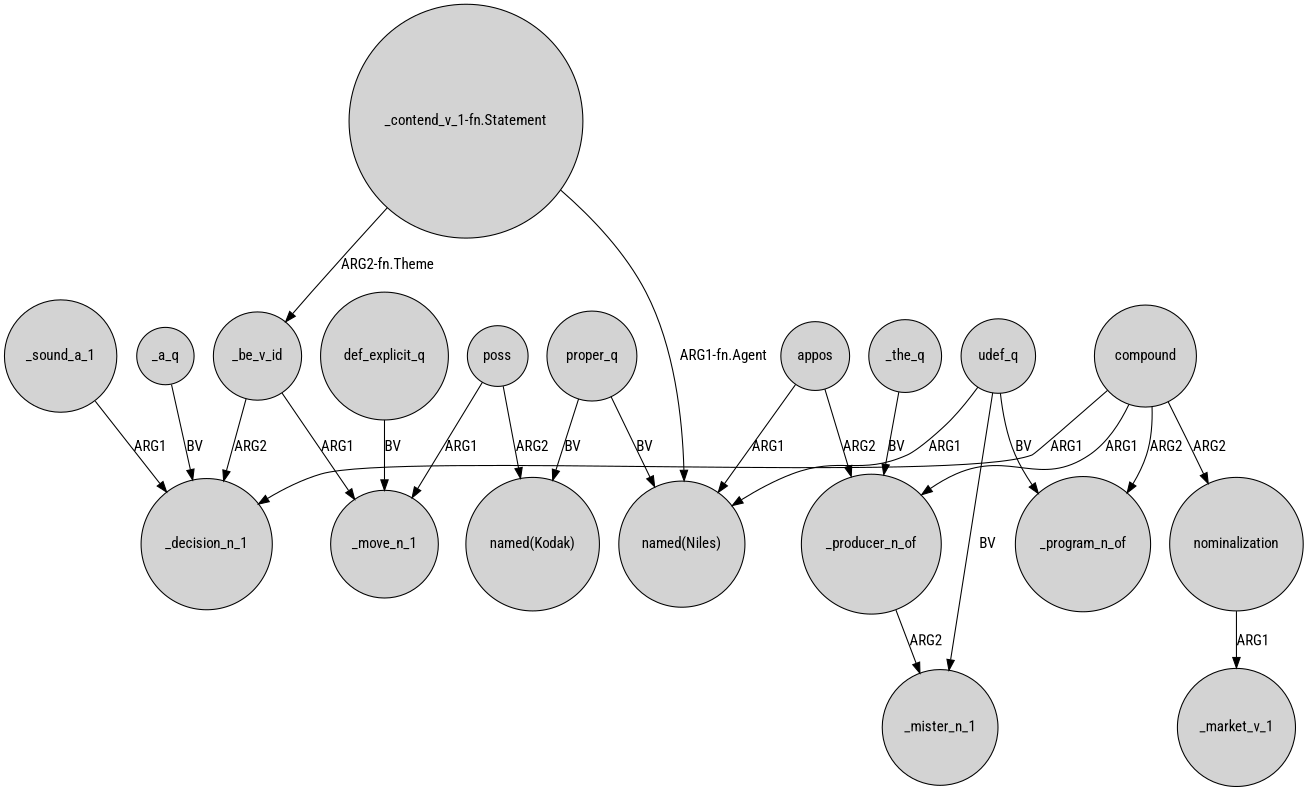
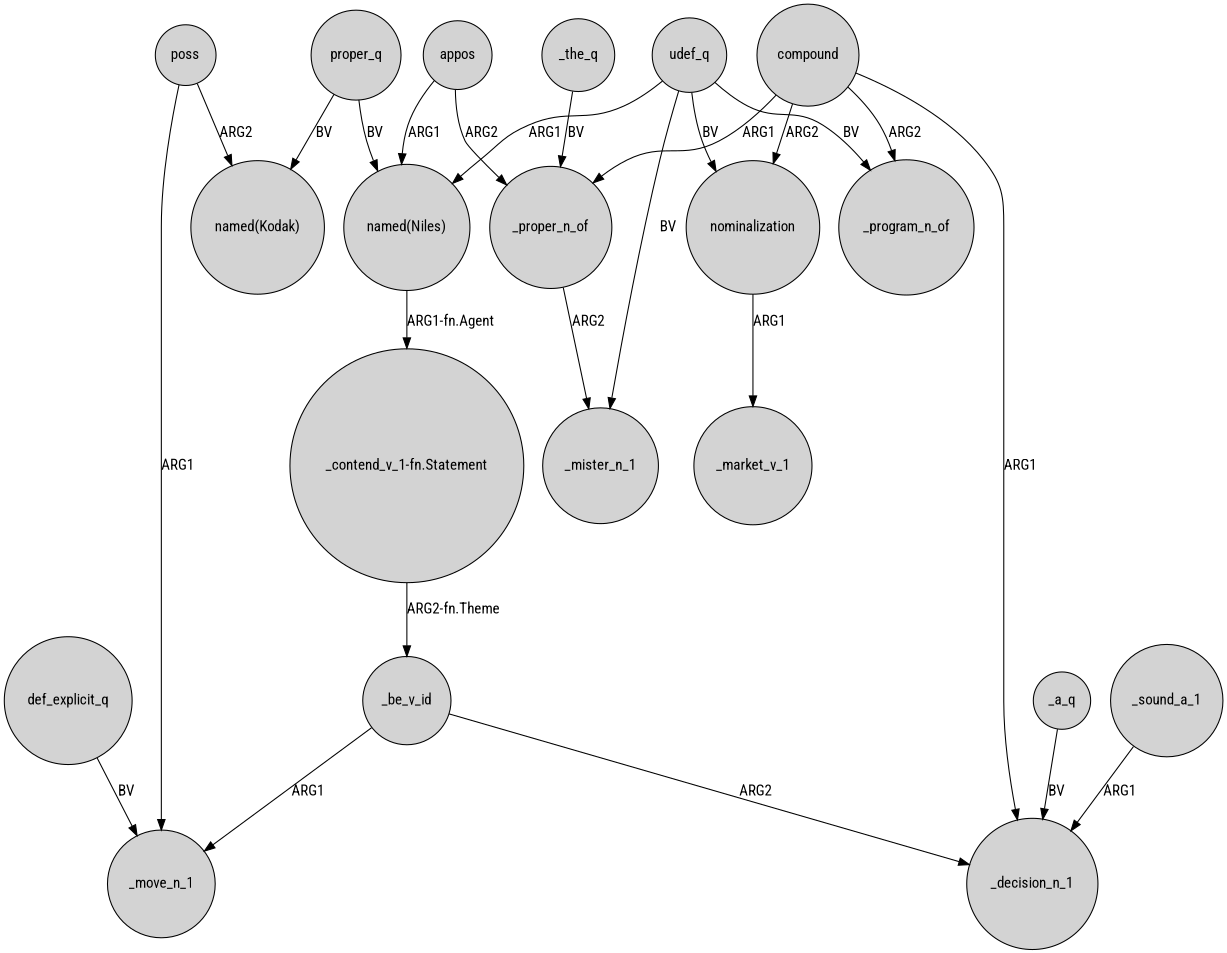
  digraph {
    fontname="Roboto Condensed"
    node [fontname="Roboto Condensed" shape=circle style=filled]
    edge [fontname="Roboto Condensed"]
    compound
    _decision_n_1
-   _producer_n_of
+   _producer_n_of [label=_proper_n_of]
    _program_n_of
    nominalization
    _mister_n_1
    _market_v_1
    _the_q
    _be_v_id
    _move_n_1
    proper_q
    "named(Niles)"
    "named(Kodak)"
    appos
    udef_q
    "_contend_v_1-fn.Statement"
    _a_q
    def_explicit_q
    poss
    _sound_a_1
    compound -> _decision_n_1 [label=ARG1]
    compound -> _producer_n_of [label=ARG1]
    compound -> _program_n_of [label=ARG2]
    compound -> nominalization [label=ARG2]
    _producer_n_of -> _mister_n_1 [label=ARG2]
    nominalization -> _market_v_1 [label=ARG1]
    _the_q -> _producer_n_of [label=BV]
    _be_v_id -> _decision_n_1 [label=ARG2]
    _be_v_id -> _move_n_1 [label=ARG1]
    proper_q -> "named(Niles)" [label=BV]
    proper_q -> "named(Kodak)" [label=BV]
    appos -> _producer_n_of [label=ARG2]
    appos -> "named(Niles)" [label=ARG1]
    udef_q -> _program_n_of [label=BV]
+   udef_q -> nominalization [label=BV]
    udef_q -> _mister_n_1 [label=BV]
    udef_q -> "named(Niles)" [label=ARG1]
    "_contend_v_1-fn.Statement" -> _be_v_id [label="ARG2-fn.Theme"]
-   "_contend_v_1-fn.Statement" -> "named(Niles)" [label="ARG1-fn.Agent"]
+   "named(Niles)" -> "_contend_v_1-fn.Statement" [label="ARG1-fn.Agent"]
    _a_q -> _decision_n_1 [label=BV]
    def_explicit_q -> _move_n_1 [label=BV]
    poss -> _move_n_1 [label=ARG1]
    poss -> "named(Kodak)" [label=ARG2]
    _sound_a_1 -> _decision_n_1 [label=ARG1]
  }
